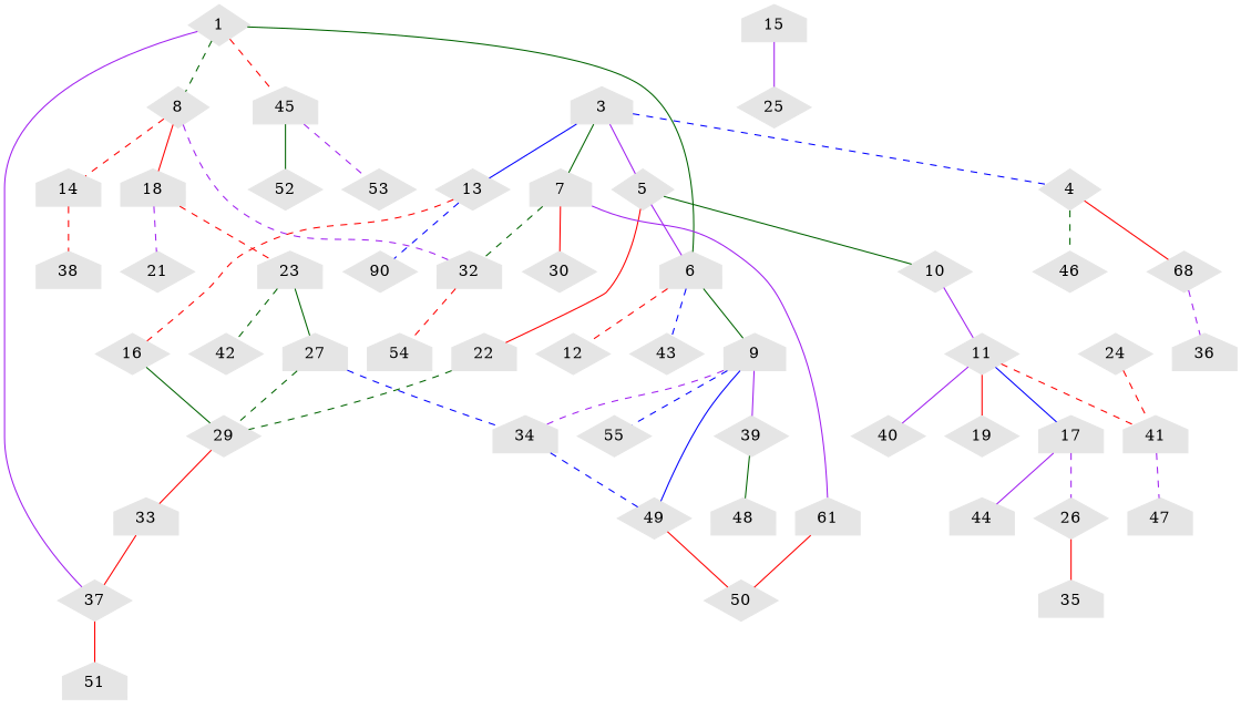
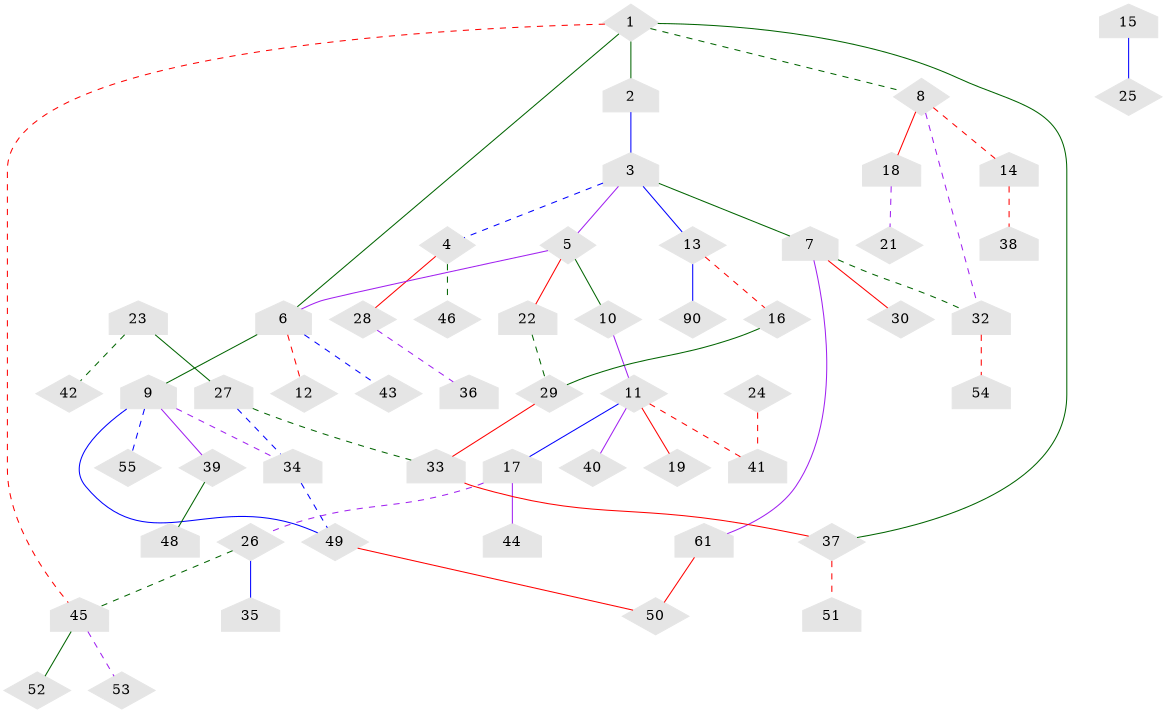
  graph {
    node [color=gray90 shape=diamond style=filled]
    edge [color=red style=solid]
+   2 [shape=house]
    1
    6 [shape=house]
    8
    37
    45 [shape=house]
    3 [shape=house]
    9 [shape=house]
    12
    43
    32 [shape=house]
    14 [shape=house]
    18 [shape=house]
    51 [shape=house]
    52
    53
    4
    5
    7 [shape=house]
    13
-   28 [label=68]
+   28
    46
    10
    22 [shape=house]
    30
    n26 [label=61 shape=house]
    16
    n28 [label=90]
    15 [shape=house]
    25
    36 [shape=house]
    11
    29
    34 [shape=house]
    39
    49
    55
    50
    54 [shape=house]
    38 [shape=house]
    21
    23 [shape=house]
    48 [shape=house]
    17 [shape=house]
    19
    40
    41 [shape=house]
    26
    44 [shape=house]
    24
    33 [shape=house]
    35 [shape=house]
    27 [shape=house]
    42
-   47 [shape=house]
+   2 -- 3 [color=blue]
+   1 -- 2 [color=darkgreen]
    1 -- 6 [color=darkgreen]
    1 -- 8 [color=darkgreen style=dashed]
-   1 -- 37 [color=purple]
+   1 -- 37 [color=darkgreen]
    1 -- 45 [style=dashed]
    6 -- 9 [color=darkgreen]
    6 -- 12 [style=dashed]
    6 -- 43 [color=blue style=dashed]
    8 -- 32 [color=purple style=dashed]
    8 -- 14 [style=dashed]
    8 -- 18
-   37 -- 51
+   37 -- 51 [style=dashed]
    45 -- 52 [color=darkgreen]
    45 -- 53 [color=purple style=dashed]
    3 -- 4 [color=blue style=dashed]
    3 -- 5 [color=purple]
    3 -- 7 [color=darkgreen]
    3 -- 13 [color=blue]
    9 -- 34 [color=purple style=dashed]
    9 -- 39 [color=purple]
    9 -- 49 [color=blue]
    9 -- 55 [color=blue style=dashed]
    32 -- 54 [style=dashed]
    14 -- 38 [style=dashed]
    18 -- 21 [color=purple style=dashed]
-   18 -- 23 [style=dashed]
    4 -- 28
    4 -- 46 [color=darkgreen style=dashed]
    5 -- 6 [color=purple]
    5 -- 10 [color=darkgreen]
    5 -- 22
    7 -- 32 [color=darkgreen style=dashed]
    7 -- 30
    7 -- n26 [color=purple]
    13 -- 16 [style=dashed]
-   13 -- n28 [color=blue style=dashed]
+   13 -- n28 [color=blue]
    28 -- 36 [color=purple style=dashed]
    10 -- 11 [color=purple]
    22 -- 29 [color=darkgreen style=dashed]
    n26 -- 50
    16 -- 29 [color=darkgreen]
-   15 -- 25 [color=purple]
+   15 -- 25 [color=blue]
    11 -- 17 [color=blue]
    11 -- 19
    11 -- 40 [color=purple]
    11 -- 41 [style=dashed]
    29 -- 33
    34 -- 49 [color=blue style=dashed]
    39 -- 48 [color=darkgreen]
    49 -- 50
    23 -- 27 [color=darkgreen]
    23 -- 42 [color=darkgreen style=dashed]
    17 -- 26 [color=purple style=dashed]
    17 -- 44 [color=purple]
-   41 -- 47 [color=purple style=dashed]
-   26 -- 35
+   26 -- 45 [color=darkgreen style=dashed]
+   26 -- 35 [color=blue]
    24 -- 41 [style=dashed]
    33 -- 37
-   27 -- 29 [color=darkgreen style=dashed]
+   27 -- 33 [color=darkgreen style=dashed]
    27 -- 34 [color=blue style=dashed]
  }
